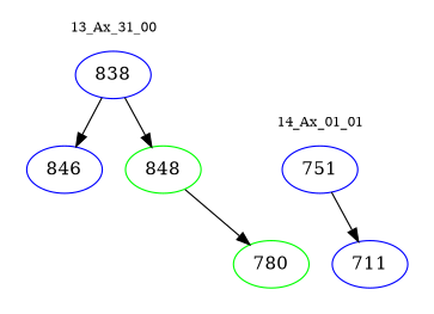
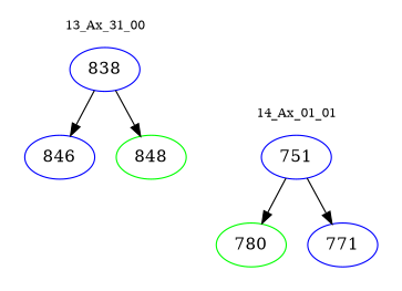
  digraph {
    node [color=blue]
    edge [color=black]
    n1 [label=838]
    n2 [label=846]
    n3 [color=green label=848]
    n4 [label=751]
-   n5 [label=711]
+   n5 [label=771]
    n6 [color=green label=780]
    subgraph cluster_1 {
      color=white
      fontsize=10
      label="13_Ax_31_00"
      n1
      n2
      n3
    }
    subgraph cluster_2 {
      color=white
      fontsize=10
      label="14_Ax_01_01"
      n4
      n5
      n6
    }
    n1 -> n2
    n1 -> n3
    n4 -> n5
-   n3 -> n6
+   n4 -> n6
  }
